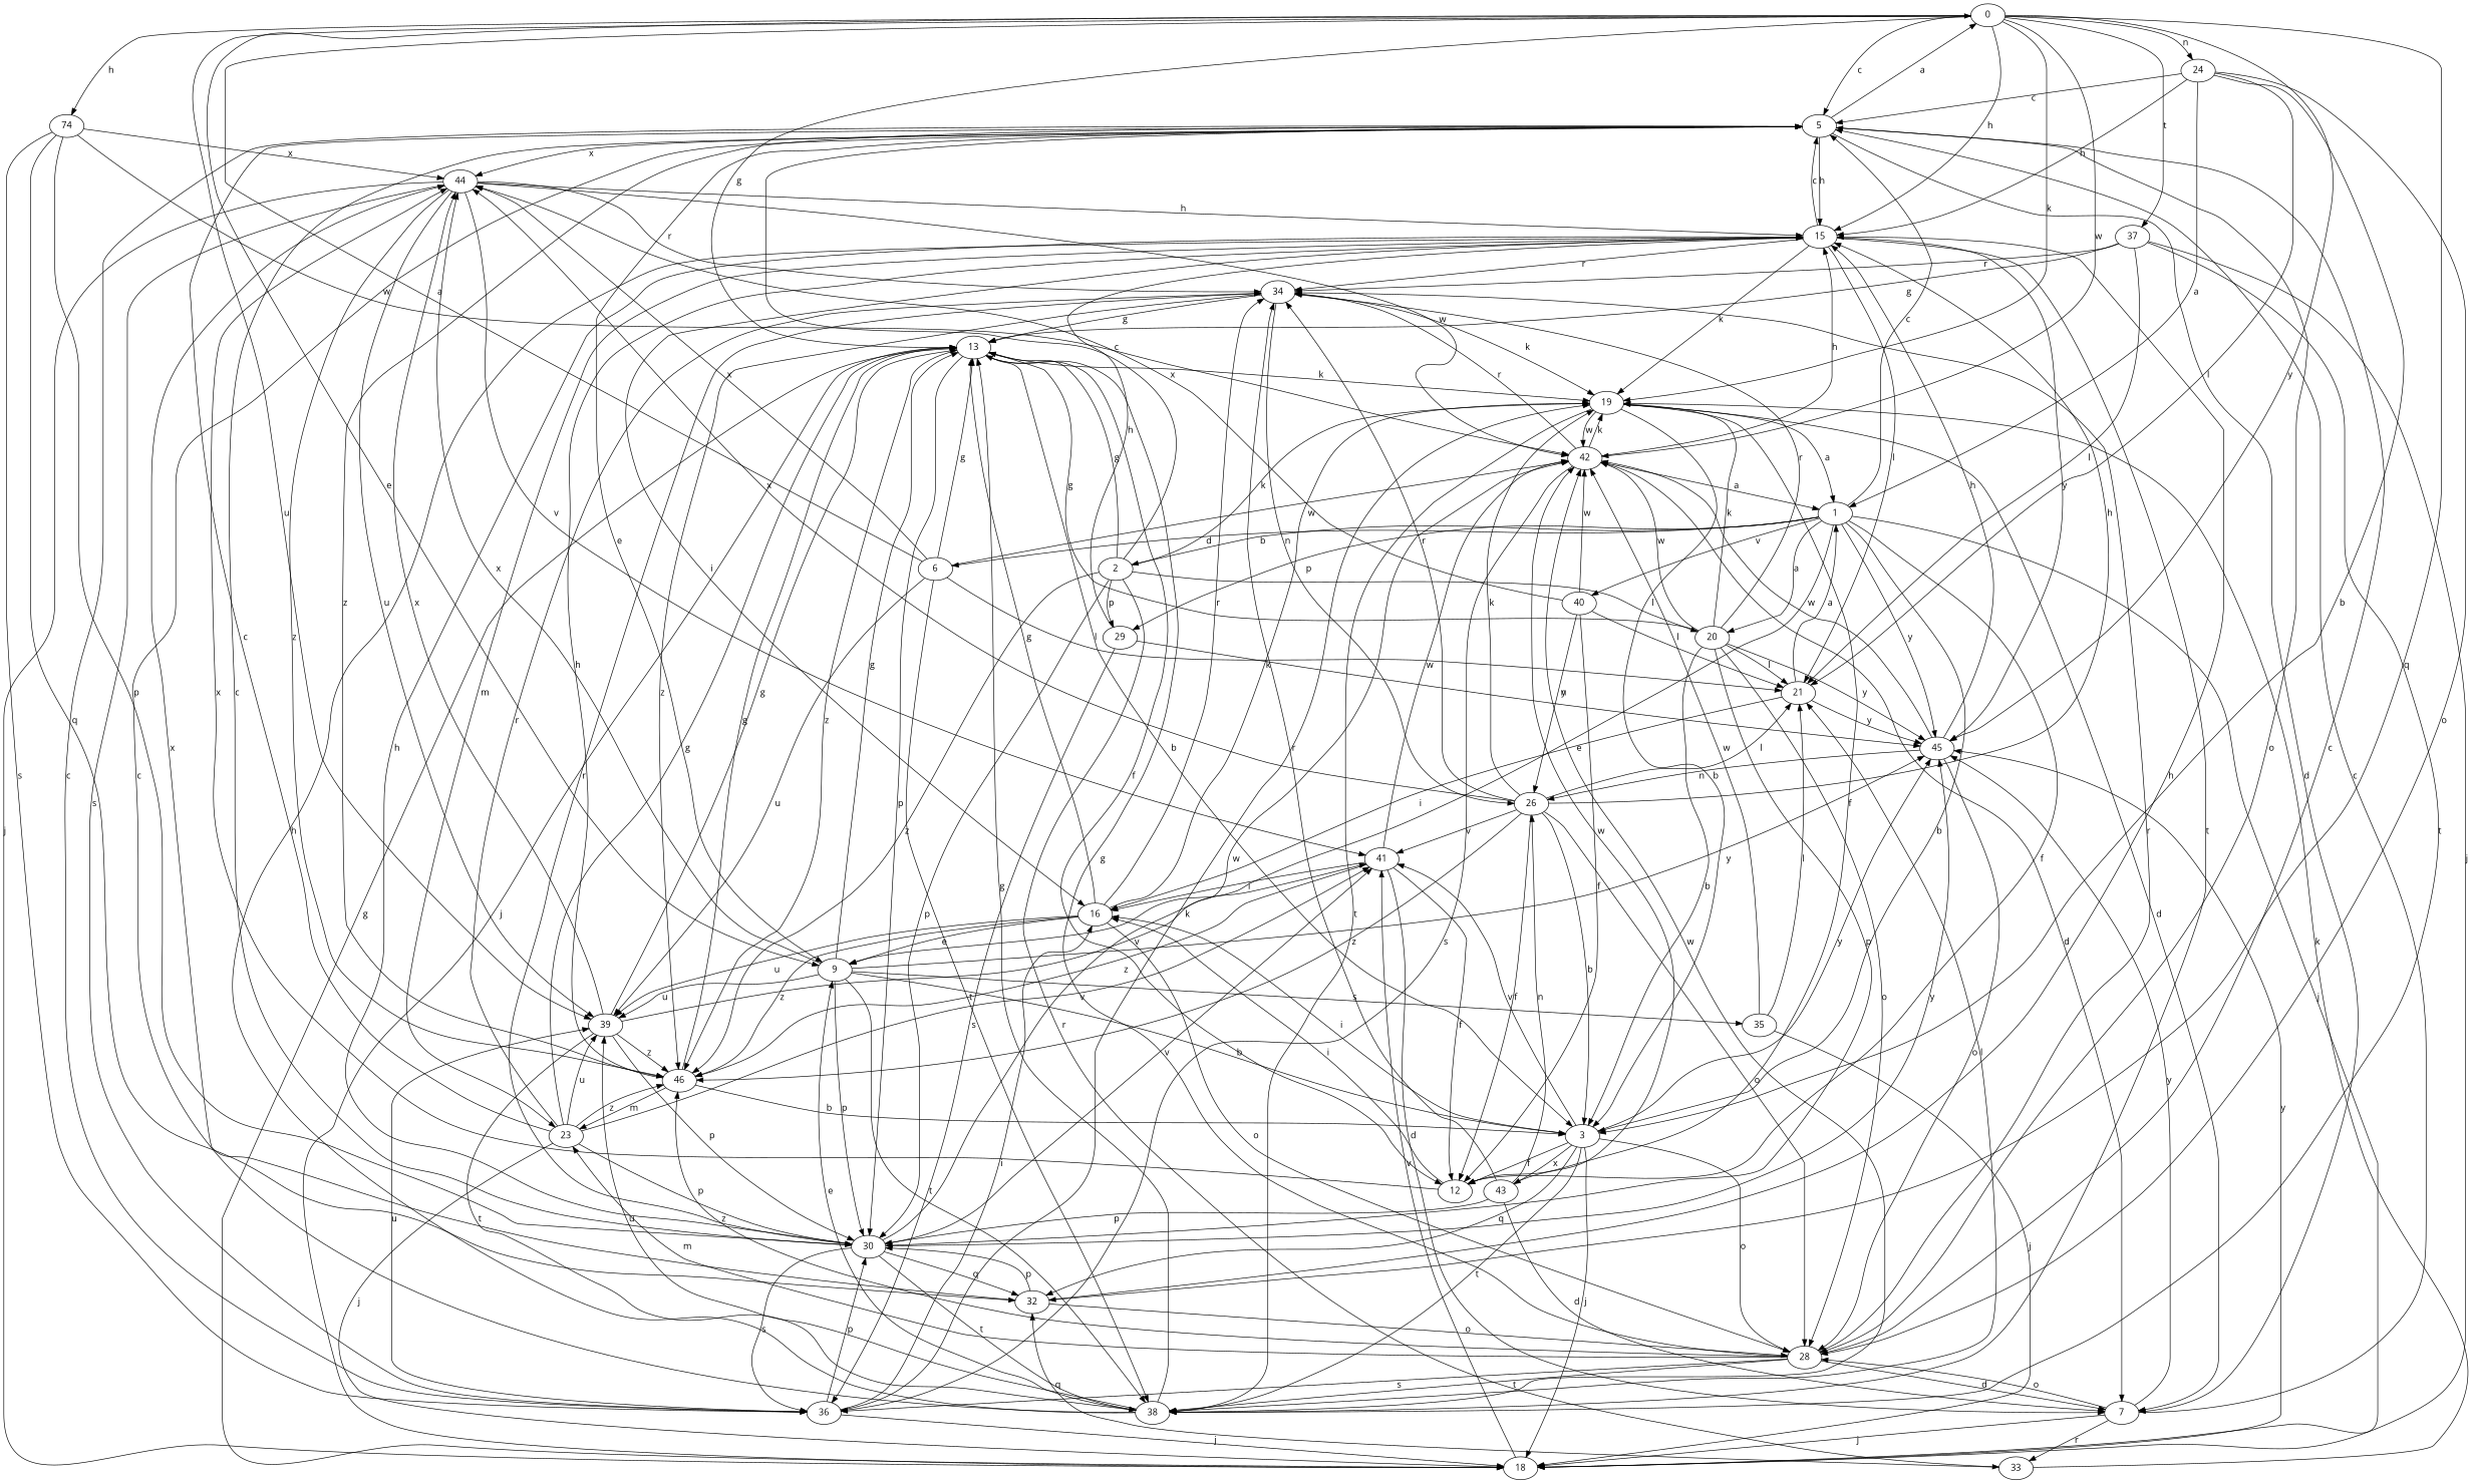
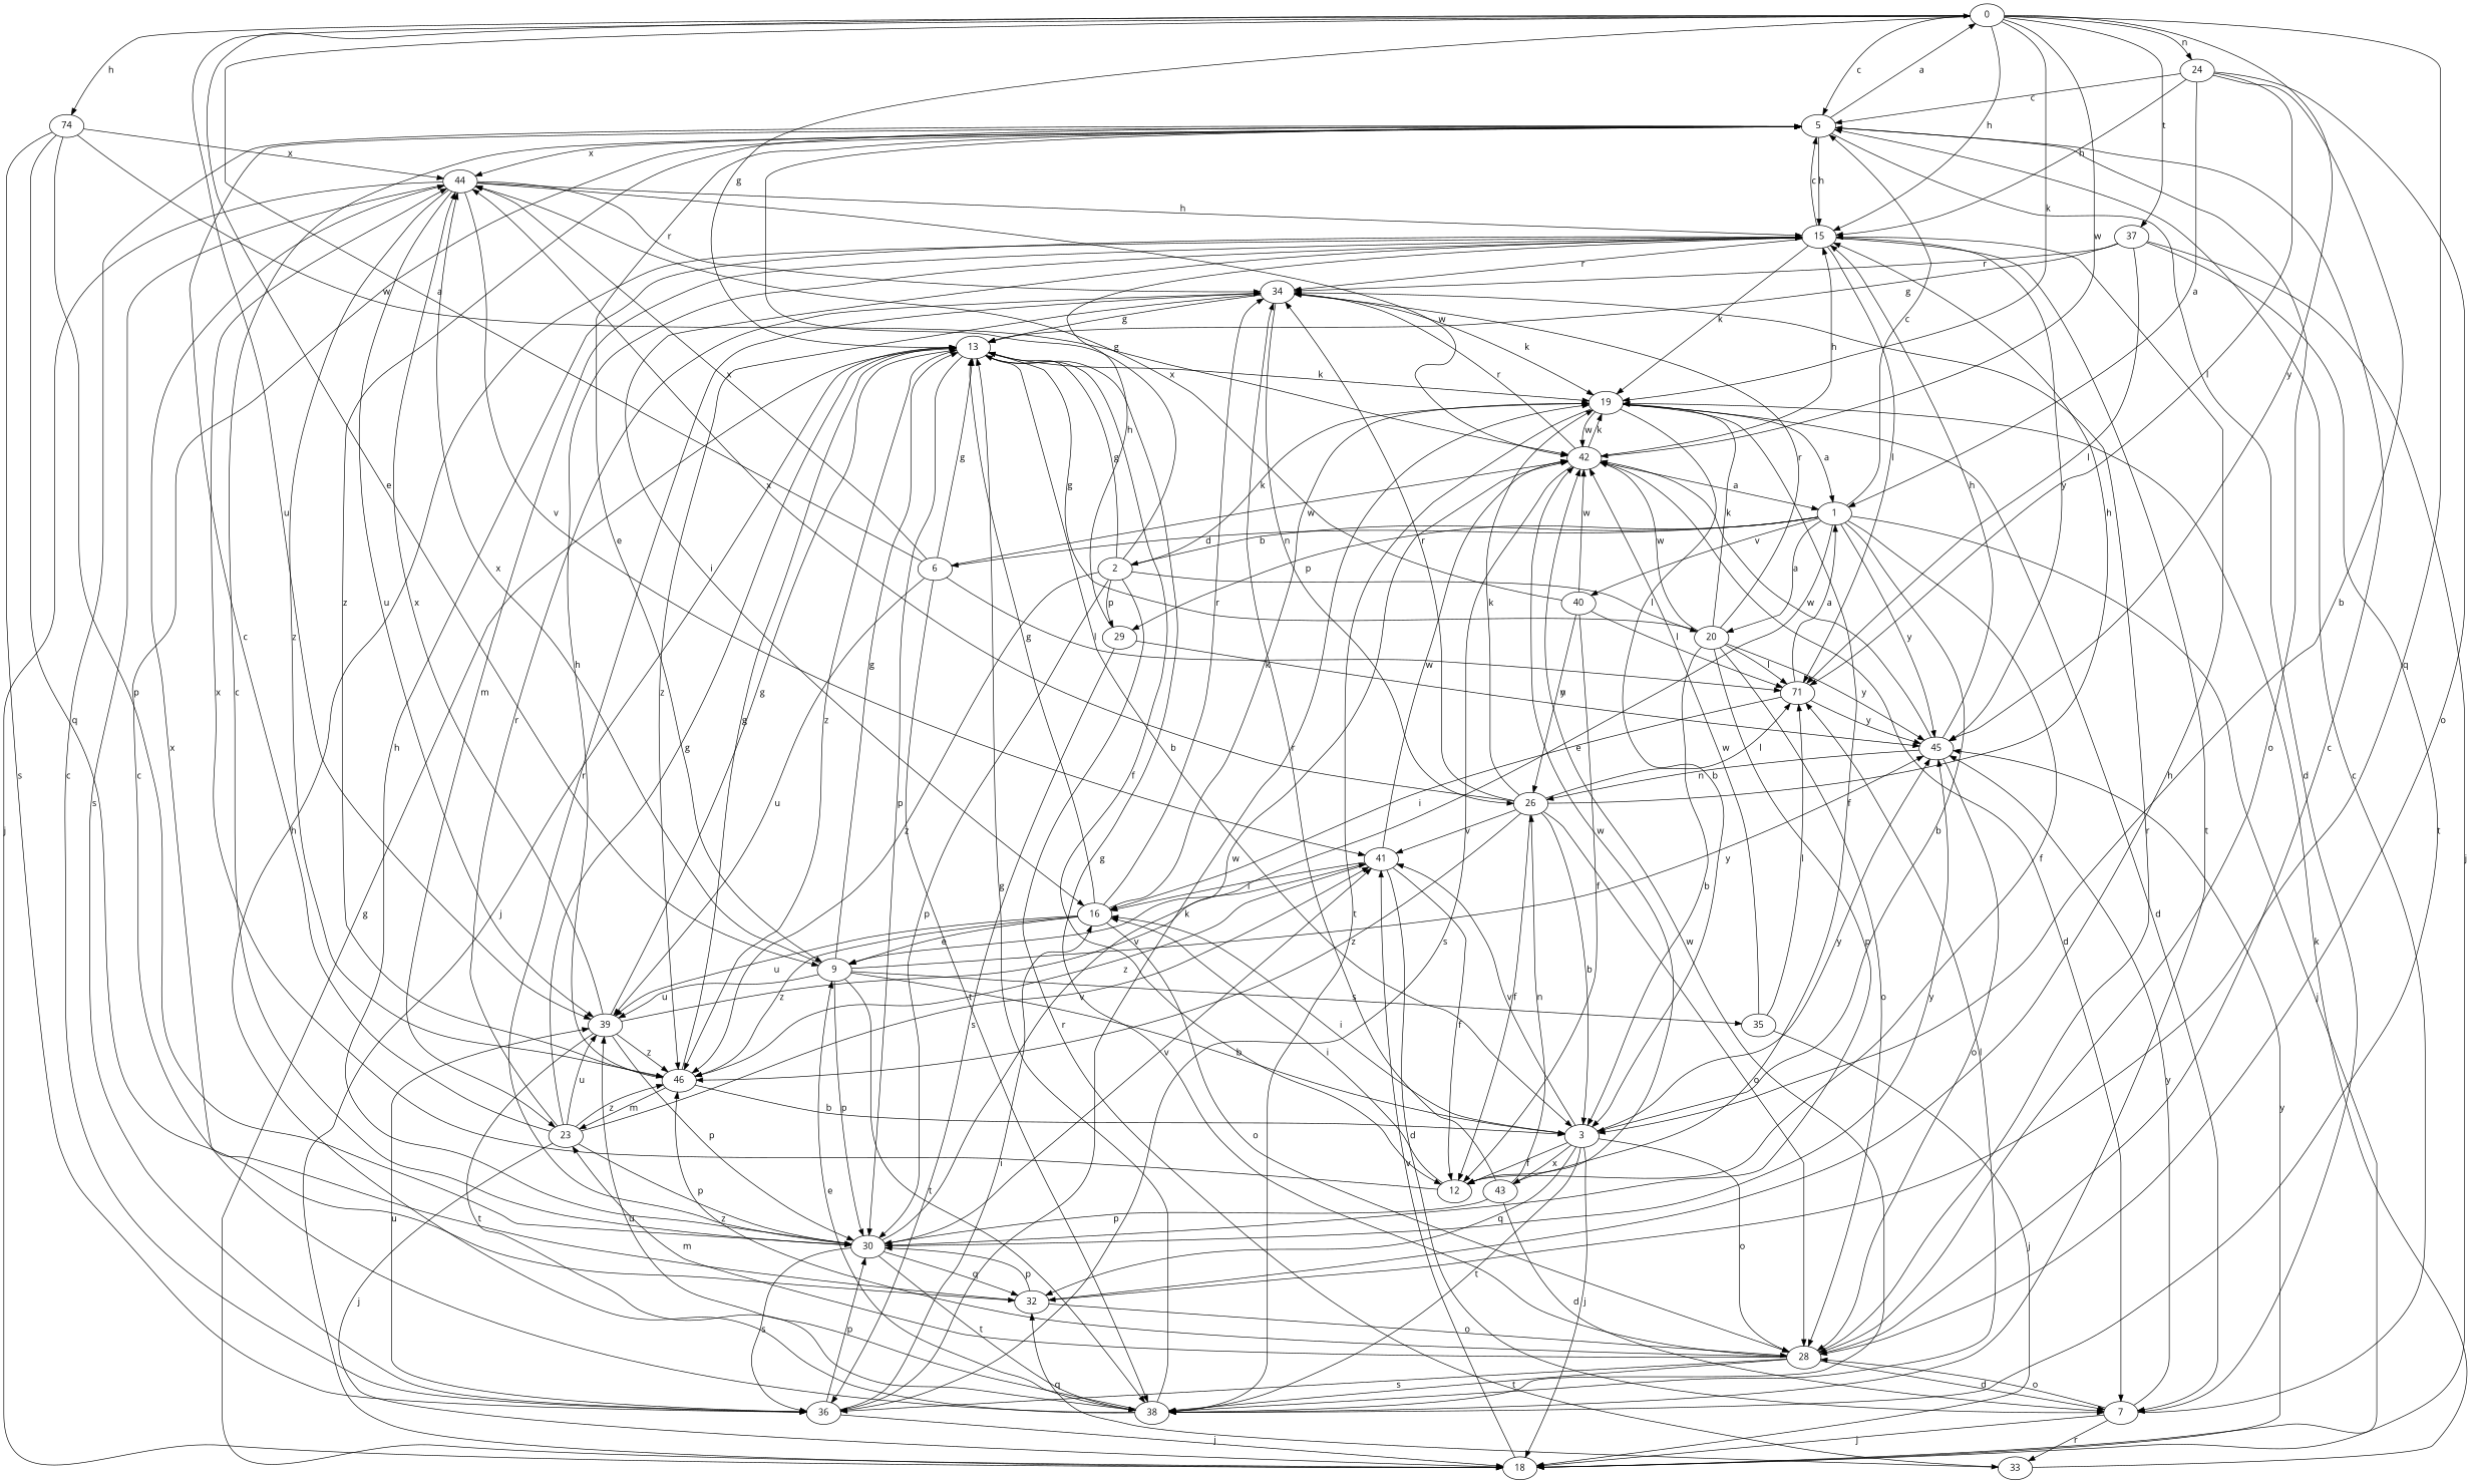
  strict digraph {
    fontname="Open Sans"
    node [fontname="Open Sans"]
    edge [fontname="Open Sans"]
    0
    5
    9
    13
    n5 [label=74]
    15
    19
    24
    32
    37
    39
    42
    45
    46
    28
    7
    44
    3
    30
    38
    35
    12
    18
    36
    16
-   21
+   21 [label=71]
    23
    34
    1
    41
    26
    2
    6
    29
    40
    20
    33
    43
    0 -> 5 [label=c]
    0 -> 9 [label=e]
    0 -> 13 [label=g]
    0 -> n5 [label=h]
    0 -> 15 [label=h]
    0 -> 19 [label=k]
    0 -> 24 [label=n]
    0 -> 32 [label=q]
    0 -> 37 [label=t]
    0 -> 39 [label=u]
    0 -> 42 [label=w]
    0 -> 45 [label=y]
    5 -> 0 [label=a]
    5 -> 9 [label=e]
    5 -> 15 [label=h]
    5 -> 46 [label=z]
    5 -> 28 [label=o]
    5 -> 7 [label=d]
    5 -> 44 [label=x]
    9 -> 13 [label=g]
    9 -> 39 [label=u]
    9 -> 45 [label=y]
    9 -> 44 [label=x]
    9 -> 3 [label=b]
    9 -> 30 [label=p]
    9 -> 38 [label=t]
    9 -> 35 [label=s]
    13 -> 19 [label=k]
    13 -> 46 [label=z]
    13 -> 3 [label=b]
    13 -> 30 [label=p]
    13 -> 12 [label=f]
    13 -> 18 [label=j]
    n5 -> 32 [label=q]
    n5 -> 42 [label=w]
    n5 -> 44 [label=x]
    n5 -> 30 [label=p]
    n5 -> 36 [label=s]
    15 -> 5 [label=c]
    15 -> 19 [label=k]
    15 -> 45 [label=y]
    15 -> 38 [label=t]
    15 -> 16 [label=i]
    15 -> 21 [label=l]
    15 -> 23 [label=m]
    15 -> 34 [label=r]
    19 -> 42 [label=w]
    19 -> 7 [label=d]
    19 -> 3 [label=b]
    19 -> 38 [label=t]
    19 -> 12 [label=f]
    19 -> 1 [label=a]
    24 -> 5 [label=c]
    24 -> 15 [label=h]
    24 -> 28 [label=o]
    24 -> 3 [label=b]
    24 -> 21 [label=l]
    24 -> 1 [label=a]
    32 -> 15 [label=h]
    32 -> 28 [label=o]
    32 -> 44 [label=x]
    32 -> 30 [label=p]
    37 -> 13 [label=g]
    37 -> 38 [label=t]
    37 -> 18 [label=j]
    37 -> 21 [label=l]
    37 -> 34 [label=r]
    39 -> 13 [label=g]
    39 -> 46 [label=z]
    39 -> 44 [label=x]
    39 -> 30 [label=p]
    39 -> 38 [label=t]
    39 -> 41 [label=v]
    42 -> 15 [label=h]
    42 -> 19 [label=k]
    42 -> 7 [label=d]
    42 -> 36 [label=s]
    42 -> 34 [label=r]
    42 -> 1 [label=a]
    45 -> 15 [label=h]
    45 -> 42 [label=w]
    45 -> 28 [label=o]
    45 -> 26 [label=n]
    46 -> 13 [label=g]
    46 -> 15 [label=h]
    46 -> 3 [label=b]
    46 -> 23 [label=m]
    28 -> 5 [label=c]
    28 -> 13 [label=g]
    28 -> 46 [label=z]
    28 -> 7 [label=d]
    28 -> 38 [label=t]
    28 -> 36 [label=s]
    28 -> 23 [label=m]
    28 -> 34 [label=r]
    7 -> 5 [label=c]
    7 -> 45 [label=y]
    7 -> 28 [label=o]
    7 -> 18 [label=j]
    7 -> 33 [label=r]
    44 -> 15 [label=h]
    44 -> 39 [label=u]
    44 -> 42 [label=w]
    44 -> 46 [label=z]
    44 -> 18 [label=j]
    44 -> 36 [label=s]
    44 -> 34 [label=r]
    44 -> 41 [label=v]
    3 -> 32 [label=q]
    3 -> 45 [label=y]
    3 -> 28 [label=o]
    3 -> 38 [label=t]
    3 -> 12 [label=f]
    3 -> 18 [label=j]
    3 -> 16 [label=i]
    3 -> 41 [label=v]
    3 -> 43 [label=x]
    30 -> 5 [label=c]
    30 -> 15 [label=h]
    30 -> 32 [label=q]
    30 -> 42 [label=w]
    30 -> 45 [label=y]
    30 -> 38 [label=t]
    30 -> 36 [label=s]
    30 -> 34 [label=r]
    30 -> 41 [label=v]
    38 -> 5 [label=c]
    38 -> 9 [label=e]
    38 -> 13 [label=g]
    38 -> 15 [label=h]
    38 -> 39 [label=u]
    38 -> 42 [label=w]
    38 -> 21 [label=l]
    35 -> 42 [label=w]
    35 -> 18 [label=j]
    35 -> 21 [label=l]
    12 -> 44 [label=x]
    12 -> 16 [label=i]
    18 -> 13 [label=g]
    18 -> 45 [label=y]
    18 -> 41 [label=v]
    36 -> 5 [label=c]
    36 -> 19 [label=k]
    36 -> 39 [label=u]
    36 -> 30 [label=p]
    36 -> 18 [label=j]
    36 -> 16 [label=i]
    16 -> 9 [label=e]
    16 -> 13 [label=g]
    16 -> 19 [label=k]
    16 -> 39 [label=u]
    16 -> 46 [label=z]
    16 -> 28 [label=o]
    16 -> 34 [label=r]
    21 -> 45 [label=y]
    21 -> 16 [label=i]
    21 -> 1 [label=a]
    23 -> 5 [label=c]
    23 -> 13 [label=g]
    23 -> 39 [label=u]
    23 -> 46 [label=z]
    23 -> 30 [label=p]
    23 -> 18 [label=j]
    23 -> 34 [label=r]
    23 -> 41 [label=v]
    34 -> 13 [label=g]
    34 -> 19 [label=k]
    34 -> 46 [label=z]
    34 -> 26 [label=n]
    1 -> 5 [label=c]
    1 -> 9 [label=e]
    1 -> 45 [label=y]
    1 -> 3 [label=b]
    1 -> 12 [label=f]
    1 -> 18 [label=j]
    1 -> 2 [label=b]
    1 -> 6 [label=d]
    1 -> 29 [label=p]
    1 -> 40 [label=v]
    1 -> 20 [label=a]
    41 -> 42 [label=w]
    41 -> 46 [label=z]
    41 -> 7 [label=d]
    41 -> 12 [label=f]
    41 -> 16 [label=i]
    26 -> 15 [label=h]
    26 -> 19 [label=k]
    26 -> 46 [label=z]
    26 -> 28 [label=o]
    26 -> 44 [label=x]
    26 -> 3 [label=b]
    26 -> 12 [label=f]
    26 -> 21 [label=l]
    26 -> 34 [label=r]
    26 -> 41 [label=v]
-   2 -> 5 [label=c]
+   2 -> 5 [label=g]
    2 -> 13 [label=g]
    2 -> 19 [label=k]
    2 -> 46 [label=z]
    2 -> 30 [label=p]
    2 -> 29 [label=p]
    2 -> 20 [label=l]
    2 -> 33 [label=r]
    6 -> 0 [label=a]
    6 -> 13 [label=g]
    6 -> 39 [label=u]
    6 -> 42 [label=w]
    6 -> 44 [label=x]
    6 -> 38 [label=t]
    6 -> 21 [label=l]
    29 -> 15 [label=h]
    29 -> 45 [label=y]
    29 -> 36 [label=s]
    40 -> 42 [label=w]
    40 -> 44 [label=x]
    40 -> 12 [label=f]
    40 -> 21 [label=l]
    40 -> 26 [label=n]
    20 -> 13 [label=g]
    20 -> 19 [label=k]
    20 -> 42 [label=w]
    20 -> 45 [label=y]
    20 -> 28 [label=o]
    20 -> 3 [label=b]
    20 -> 30 [label=p]
    20 -> 21 [label=l]
    20 -> 34 [label=r]
    33 -> 19 [label=k]
    33 -> 32 [label=q]
    43 -> 42 [label=w]
    43 -> 7 [label=d]
    43 -> 30 [label=p]
    43 -> 34 [label=r]
    43 -> 26 [label=n]
  }
